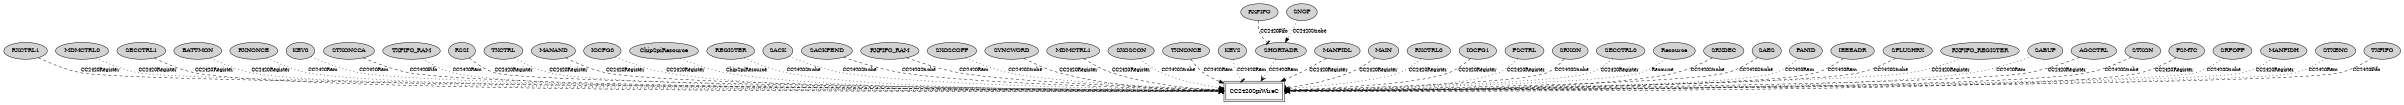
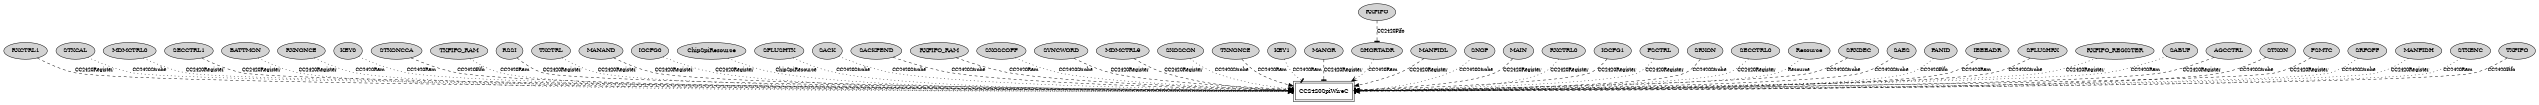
  digraph {
    node [fontsize=12 shape=ellipse style=filled]
    edge [arrowhead=tee fontsize=10 style=dotted]
    n1 [label=RXCTRL1]
    CC2420SpiWireC [peripheries=2 shape=box style=""]
+   n3 [label=STXCAL]
    n4 [label=MDMCTRL0]
    n5 [label=SECCTRL1]
    n6 [label=BATTMON]
    n7 [label=RXNONCE]
    n8 [label=KEY0]
    n9 [label=STXONCCA]
    n10 [label=TXFIFO_RAM]
    n11 [label=RSSI]
    n12 [label=TXCTRL]
    n13 [label=MANAND]
    n14 [label=IOCFG0]
    n15 [label=ChipSpiResource]
-   n16 [label=REGISTER]
+   n16 [label=SFLUSHTX]
    n17 [label=SACK]
    n18 [label=SACKPEND]
    n19 [label=RXFIFO_RAM]
    n20 [label=SXOSCOFF]
    n21 [label=SYNCWORD]
-   n22 [label=MDMCTRL1]
+   n22 [label=MDMCTRL9]
    n23 [label=SXOSCON]
    n24 [label=TXNONCE]
-   n25 [label=KEY2]
+   n25 [label=KEY1]
+   n26 [label=MANOR]
    n27 [label=SHORTADR]
    n28 [label=MANFIDL]
    n29 [label=RXFIFO]
    n30 [label=SNOP]
    n31 [label=MAIN]
    n32 [label=RXCTRL0]
    n33 [label=IOCFG1]
    n34 [label=FSCTRL]
    n35 [label=SRXON]
    n36 [label=SECCTRL0]
    n37 [label=Resource]
    n38 [label=SRXDEC]
    n39 [label=SAES]
    n40 [label=PANID]
    n41 [label=IEEEADR]
    n42 [label=SFLUSHRX]
    n43 [label=RXFIFO_REGISTER]
    n44 [label=SABUF]
    n45 [label=AGCCTRL]
    n46 [label=STXON]
    n47 [label=FSMTC]
    n48 [label=SRFOFF]
    n49 [label=MANFIDH]
    n50 [label=STXENC]
    n51 [label=TXFIFO]
    n1 -> CC2420SpiWireC [arrowhead=normal label=CC2420Register style=dashed]
+   n3 -> CC2420SpiWireC [arrowhead=normal label=CC2420Strobe]
    n4 -> CC2420SpiWireC [arrowhead=vee label=CC2420Register]
    n5 -> CC2420SpiWireC [label=CC2420Register style=dashed]
    n6 -> CC2420SpiWireC [label=CC2420Register]
    n7 -> CC2420SpiWireC [arrowhead=vee label=CC2420Ram]
    n8 -> CC2420SpiWireC [arrowhead=vee label=CC2420Ram]
    n9 -> CC2420SpiWireC [label=CC2420Fifo style=dashed]
    n10 -> CC2420SpiWireC [arrowhead=normal label=CC2420Ram]
    n11 -> CC2420SpiWireC [label=CC2420Register style=dashed]
    n12 -> CC2420SpiWireC [arrowhead=normal label=CC2420Register]
    n13 -> CC2420SpiWireC [label=CC2420Register style=dashed]
    n14 -> CC2420SpiWireC [label=CC2420Register]
    n15 -> CC2420SpiWireC [arrowhead=vee label=ChipSpiResource]
    n16 -> CC2420SpiWireC [arrowhead=vee label=CC2420Strobe]
    n17 -> CC2420SpiWireC [arrowhead=normal label=CC2420Strobe]
    n18 -> CC2420SpiWireC [arrowhead=vee label=CC2420Strobe style=dashed]
    n19 -> CC2420SpiWireC [arrowhead=vee label=CC2420Ram style=dashed]
    n20 -> CC2420SpiWireC [label=CC2420Strobe]
    n21 -> CC2420SpiWireC [label=CC2420Register style=dashed]
    n22 -> CC2420SpiWireC [label=CC2420Register style=dashed]
    n23 -> CC2420SpiWireC [arrowhead=normal label=CC2420Strobe]
    n24 -> CC2420SpiWireC [arrowhead=normal label=CC2420Ram style=dashed]
    n25 -> CC2420SpiWireC [label=CC2420Ram]
+   n26 -> CC2420SpiWireC [label=CC2420Register style=dashed]
    n27 -> CC2420SpiWireC [arrowhead=vee label=CC2420Ram]
    n28 -> CC2420SpiWireC [arrowhead=normal label=CC2420Register style=dashed]
    n29 -> n27 [label=CC2420Fifo style=dashed]
-   n30 -> n27 [arrowhead=normal label=CC2420Strobe]
+   n30 -> CC2420SpiWireC [arrowhead=normal label=CC2420Strobe]
    n31 -> CC2420SpiWireC [label=CC2420Register style=dashed]
    n32 -> CC2420SpiWireC [arrowhead=vee label=CC2420Register]
    n33 -> CC2420SpiWireC [arrowhead=normal label=CC2420Register style=dashed]
    n34 -> CC2420SpiWireC [arrowhead=vee label=CC2420Register]
    n35 -> CC2420SpiWireC [label=CC2420Strobe style=dashed]
    n36 -> CC2420SpiWireC [label=CC2420Register]
    n37 -> CC2420SpiWireC [arrowhead=normal label=Resource]
    n38 -> CC2420SpiWireC [arrowhead=vee label=CC2420Strobe style=dashed]
    n39 -> CC2420SpiWireC [label=CC2420Strobe style=dashed]
-   n40 -> CC2420SpiWireC [label=CC2420Ram]
+   n40 -> CC2420SpiWireC [label=CC2420Fifo]
    n41 -> CC2420SpiWireC [arrowhead=normal label=CC2420Ram style=dashed]
    n42 -> CC2420SpiWireC [arrowhead=vee label=CC2420Strobe style=dashed]
    n43 -> CC2420SpiWireC [arrowhead=normal label=CC2420Register]
    n44 -> CC2420SpiWireC [arrowhead=normal label=CC2420Ram]
    n45 -> CC2420SpiWireC [arrowhead=normal label=CC2420Register style=dashed]
    n46 -> CC2420SpiWireC [label=CC2420Strobe style=dashed]
    n47 -> CC2420SpiWireC [label=CC2420Register style=dashed]
    n48 -> CC2420SpiWireC [arrowhead=normal label=CC2420Strobe]
    n49 -> CC2420SpiWireC [label=CC2420Register]
    n50 -> CC2420SpiWireC [arrowhead=vee label=CC2420Ram]
    n51 -> CC2420SpiWireC [arrowhead=normal label=CC2420Fifo style=dashed]
  }
